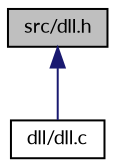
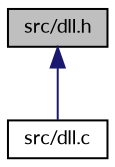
  digraph {
    fontname=Lato
    node [color=black fontname=Lato fontsize=10 shape=record style=filled]
    n1 [fillcolor=grey75 fontcolor=black height=0.2 label="src/dll.h" width=0.4]
-   n2 [fillcolor=white height=0.2 label="dll/dll.c" width=0.4]
+   n2 [fillcolor=white height=0.2 label="src/dll.c" width=0.4]
    n1 -> n2 [color=midnightblue dir=back fontname=Lato fontsize=10 labelfontname=Helvetica labelfontsize=10 style=solid]
  }
